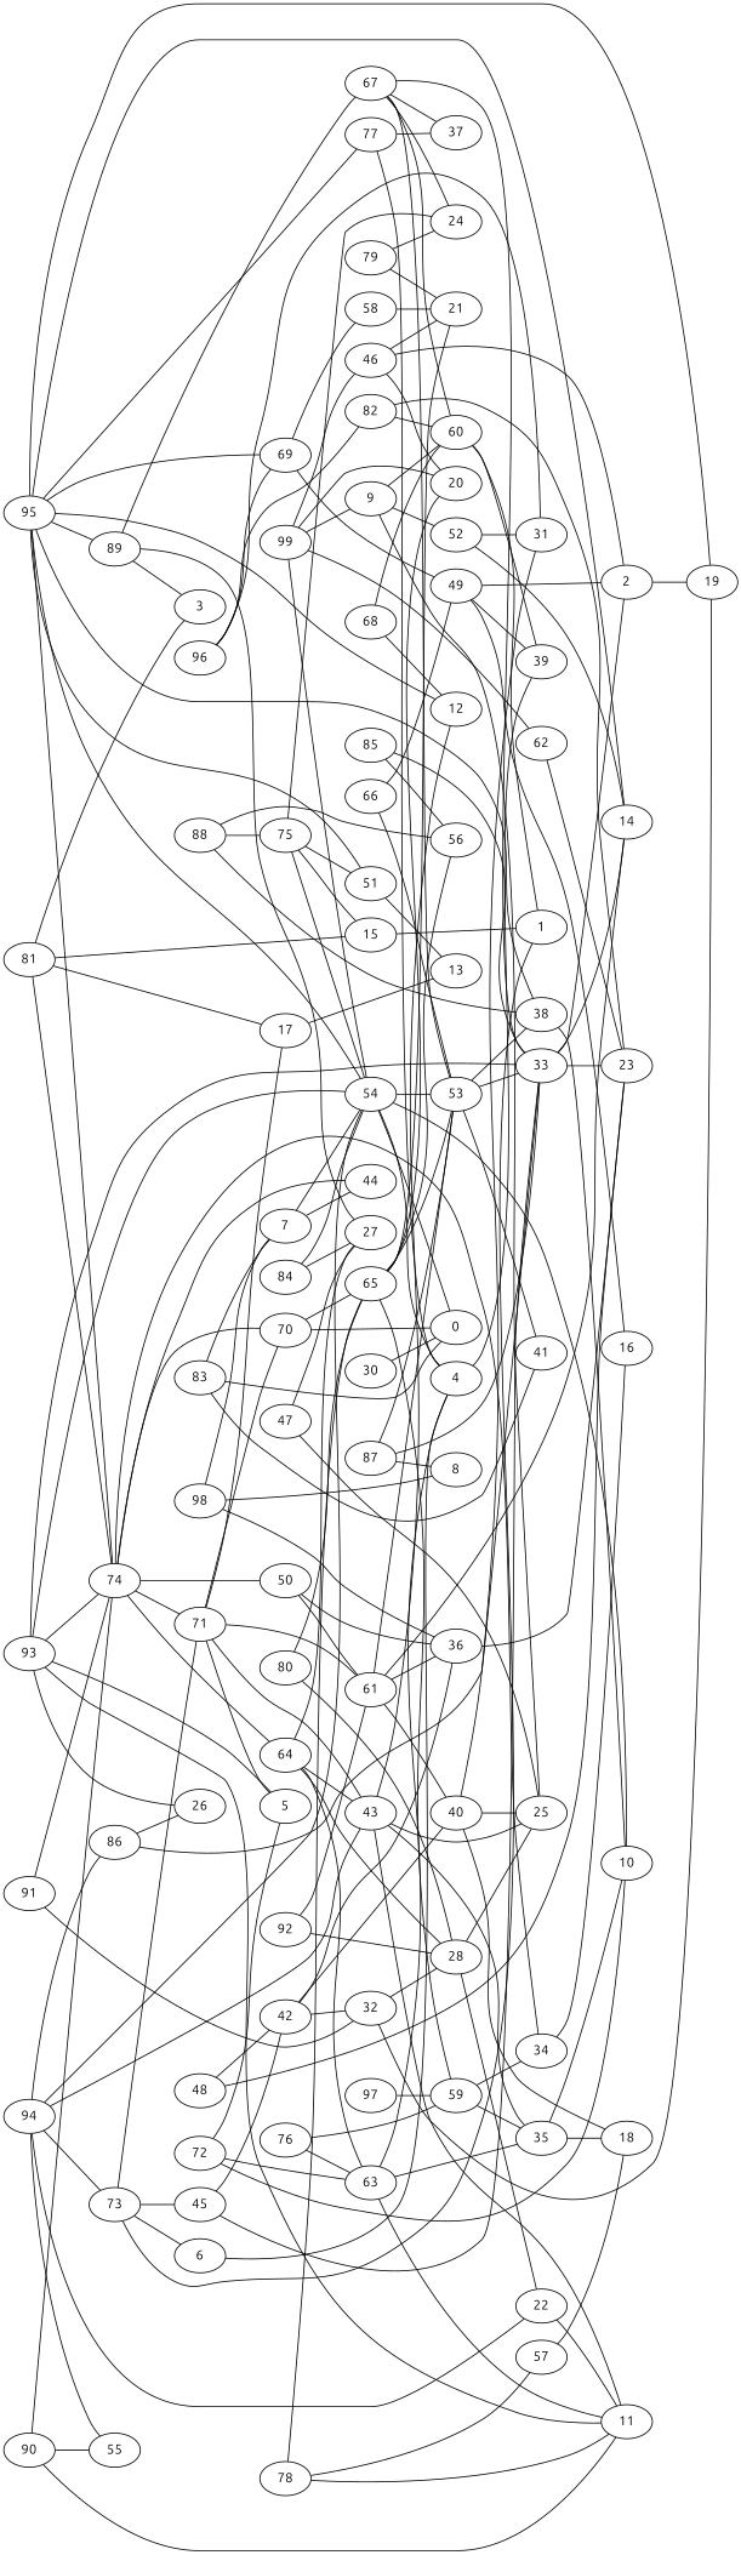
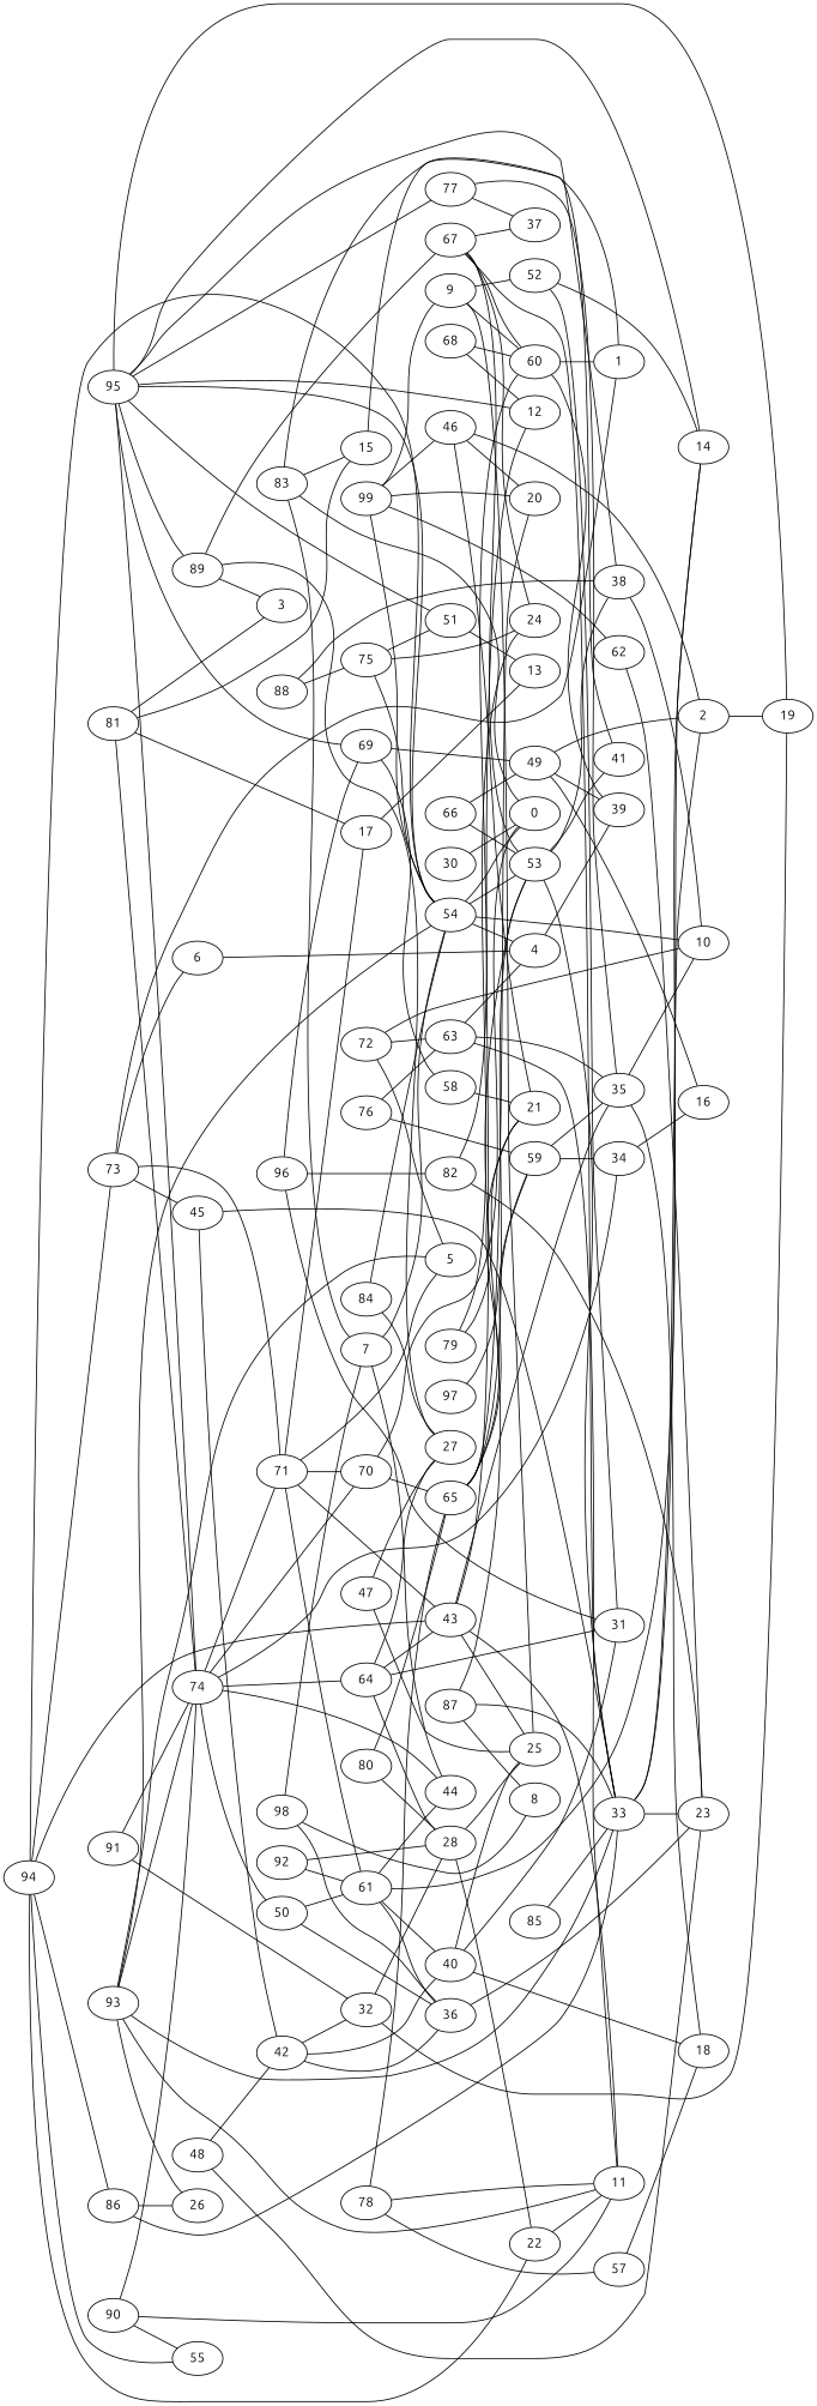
  digraph {
    fontname=Ubuntu
    rankdir=LR
    node [fontname=Ubuntu]
    edge [color=black dir=none fontname=Ubuntu]
    68
    60
    12
    1
    39
    46
    2
    21
    20
    19
    77
    35
    37
    10
    18
    38
    61
    36
    14
    40
    53
    23
    31
    25
    33
    41
    98
    7
    30
    8
    54
    44
    0
    72
    5
    63
    11
    4
    78
    57
    65
-   56
    59
    62
    64
    43
    27
    28
    22
    73
    45
    71
    6
    42
    17
    70
    86
    94
    55
    26
    13
    89
    67
    3
    24
    58
    84
    9
    52
    32
    90
    74
    34
    50
    88
    75
    51
    15
    16
    99
    82
    47
    96
    69
    49
    80
    92
    91
    87
    83
    85
    48
    97
    79
    95
    81
    76
    66
    93
    subgraph sub_1 {
      68
      60
      12
      1
      39
      46
      2
      21
      20
      19
      77
      35
      37
      10
      18
      38
      61
      36
      14
      40
      53
      23
      31
      25
      33
      41
      98
      7
      30
      8
      54
      44
      0
      72
      5
      63
      11
      4
      78
      57
      65
-     56
      59
      62
      64
      43
      27
      28
      22
      73
      45
      71
      6
      42
      17
      70
      86
      94
      55
      26
      13
      89
      67
      3
      24
      58
      84
      9
      52
      32
      90
      74
      34
      50
      88
      75
      51
      15
      16
      99
      82
      47
      96
      69
      49
      80
      92
      91
      87
      83
      85
      48
      97
      79
      95
      81
      76
      66
      93
    }
    68 -> 60
    68 -> 12
    60 -> 1
    60 -> 39
    46 -> 2
    46 -> 21
    46 -> 20
    2 -> 19
-   77 -> 4
+   77 -> 35
    77 -> 37
    35 -> 10
    35 -> 18
    38 -> 10
    61 -> 36
    61 -> 14
    61 -> 40
-   61 -> 53
+   61 -> 44
    36 -> 23
    40 -> 18
    40 -> 31
    40 -> 25
    53 -> 38
    53 -> 33
    53 -> 41
    33 -> 2
    33 -> 14
    33 -> 23
    98 -> 36
    98 -> 7
    98 -> 8
    7 -> 54
    7 -> 44
    30 -> 0
    54 -> 10
    54 -> 53
    54 -> 0
    54 -> 4
    72 -> 10
    72 -> 5
    72 -> 63
    63 -> 35
    63 -> 11
    63 -> 4
    4 -> 39
    78 -> 11
    78 -> 57
    78 -> 65
    57 -> 18
    65 -> 21
    65 -> 20
    65 -> 53
-   65 -> 56
    65 -> 59
    59 -> 35
    59 -> 34
    62 -> 23
-   64 -> 63
+   64 -> 31
    64 -> 43
    64 -> 27
    64 -> 28
    43 -> 12
    43 -> 35
    43 -> 25
    43 -> 11
    28 -> 25
    28 -> 22
    22 -> 11
    73 -> 1
    73 -> 45
    73 -> 71
    73 -> 6
    45 -> 33
    45 -> 42
    71 -> 61
    71 -> 5
    71 -> 43
    71 -> 17
    71 -> 70
    6 -> 4
    42 -> 36
    42 -> 40
    42 -> 32
    17 -> 13
    70 -> 0
    70 -> 65
    86 -> 33
    86 -> 26
    94 -> 54
    94 -> 43
    94 -> 22
    94 -> 73
    94 -> 86
    94 -> 55
    89 -> 27
    89 -> 67
    89 -> 3
    67 -> 60
    67 -> 37
    67 -> 53
    67 -> 33
    67 -> 24
    58 -> 21
    84 -> 54
    84 -> 27
    9 -> 60
    9 -> 25
    9 -> 52
    52 -> 14
    52 -> 31
    32 -> 19
    32 -> 28
    90 -> 11
    90 -> 55
    90 -> 74
    74 -> 44
    74 -> 64
    74 -> 71
    74 -> 70
    74 -> 34
    74 -> 50
    34 -> 16
    50 -> 61
    50 -> 36
    88 -> 38
-   88 -> 56
    88 -> 75
    75 -> 54
    75 -> 24
    75 -> 51
-   75 -> 15
+   83 -> 15
    51 -> 13
    15 -> 1
    99 -> 46
    99 -> 20
    99 -> 54
    99 -> 62
    99 -> 9
    82 -> 60
    82 -> 23
    47 -> 25
    47 -> 27
    96 -> 31
    96 -> 82
    96 -> 69
    69 -> 58
    69 -> 49
    49 -> 39
    49 -> 2
    49 -> 16
    80 -> 65
    80 -> 28
    92 -> 61
    92 -> 28
    91 -> 32
    91 -> 74
    87 -> 53
    87 -> 33
    87 -> 8
    83 -> 41
    83 -> 7
    83 -> 0
    85 -> 33
-   85 -> 56
    48 -> 23
    48 -> 42
    97 -> 59
    79 -> 21
    79 -> 24
    95 -> 12
    95 -> 19
    95 -> 77
    95 -> 38
    95 -> 14
    95 -> 54
    95 -> 89
    95 -> 74
    95 -> 51
    95 -> 69
    81 -> 17
    81 -> 3
    81 -> 74
    81 -> 15
    76 -> 63
    76 -> 59
    66 -> 53
    66 -> 49
    93 -> 33
    93 -> 54
    93 -> 5
    93 -> 11
    93 -> 26
    93 -> 74
  }
